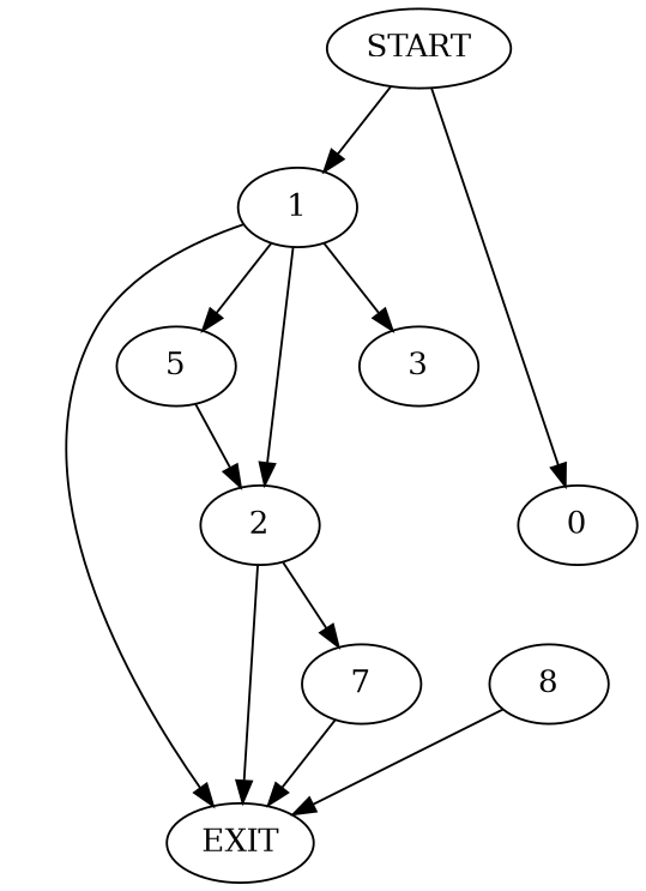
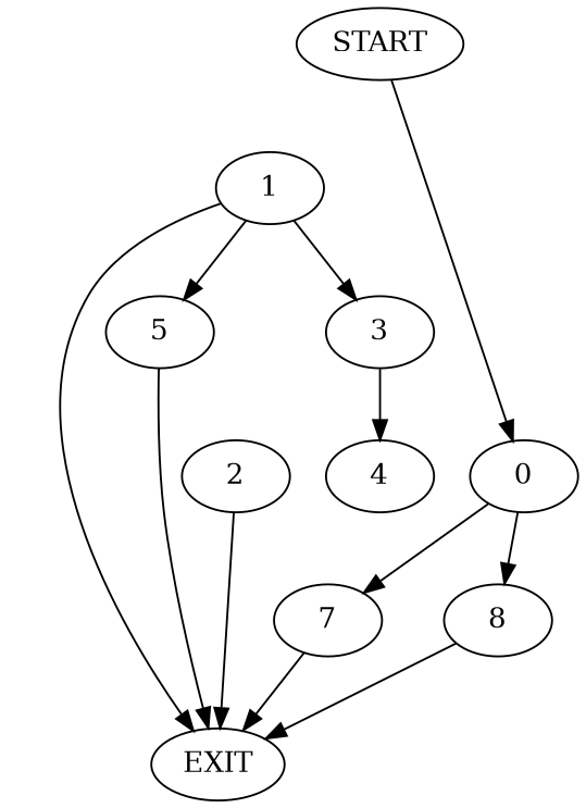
  digraph {
    n1 [label=START]
    1
    n3 [label=0]
    n4 [label=EXIT]
    2
    3
    5
    7
    8
-   n1 -> 1
+   4
    n1 -> n3
    1 -> n4
-   1 -> 2
    1 -> 3
    1 -> 5
-   2 -> 7
+   n3 -> 7
+   n3 -> 8
    2 -> n4
-   5 -> 2
+   3 -> 4
+   5 -> n4
    7 -> n4
    8 -> n4
  }
